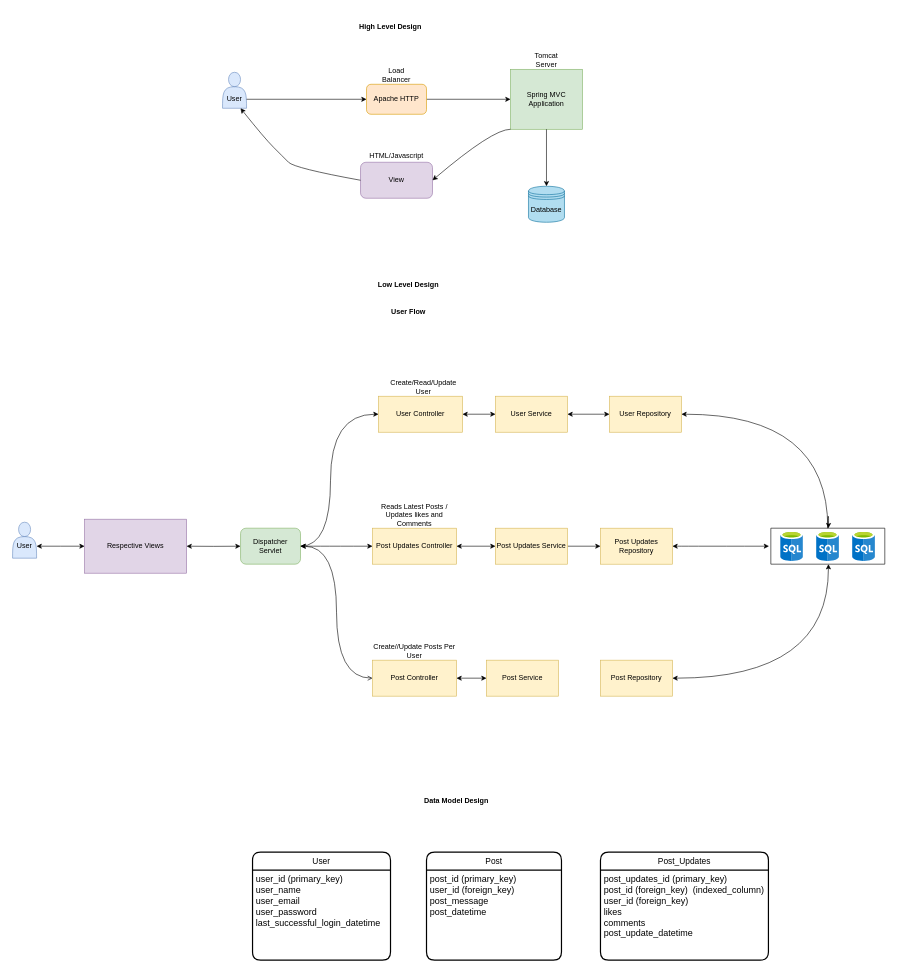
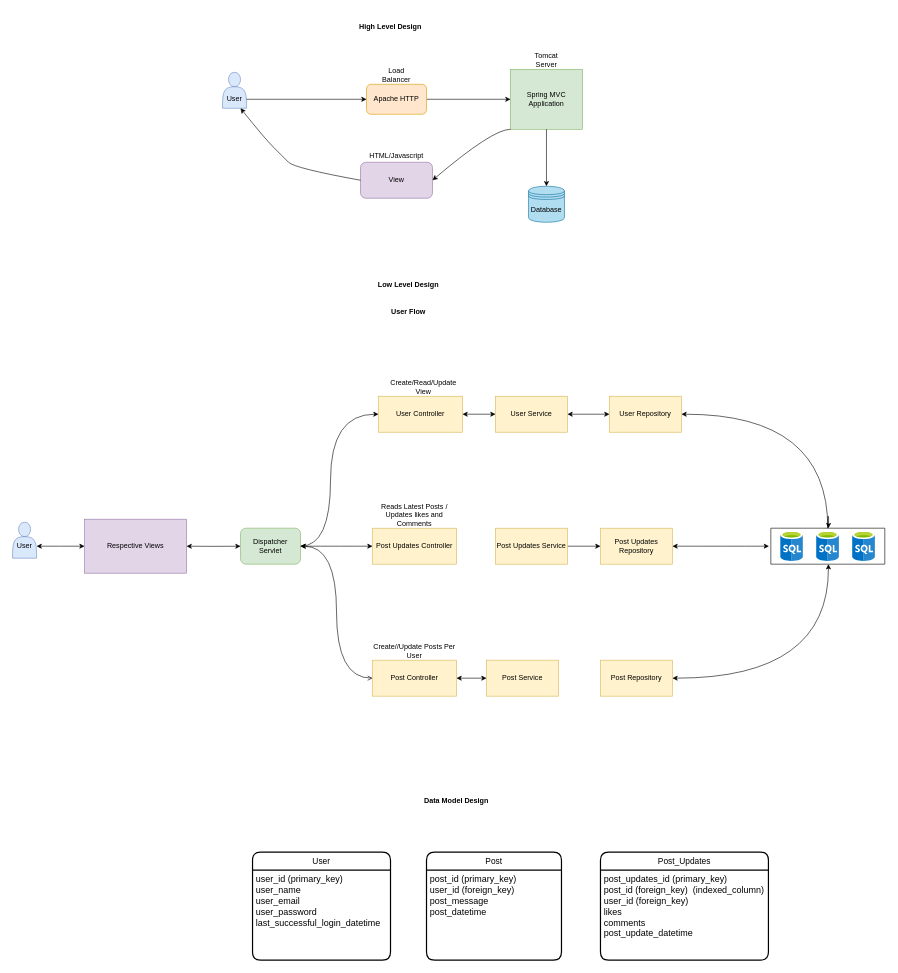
  <mxCell id="0" />
  <mxCell id="1" parent="0" />
  <mxCell id="2" value="" style="shape=actor;whiteSpace=wrap;html=1;fillColor=#dae8fc;strokeColor=#6c8ebf;" parent="1" vertex="1"><mxGeometry x="370" y="120" width="40" height="60" as="geometry" /></mxCell>
  <mxCell id="3" value="" style="endArrow=classic;html=1;exitX=1;exitY=0.75;exitDx=0;exitDy=0;entryX=0;entryY=0.5;entryDx=0;entryDy=0;" parent="1" source="2" target="5" edge="1"><mxGeometry width="50" height="50" relative="1" as="geometry"><mxPoint x="700" y="260" as="sourcePoint" /><mxPoint x="480" y="155" as="targetPoint" /></mxGeometry></mxCell>
  <mxCell id="4" value="" style="edgeStyle=orthogonalEdgeStyle;rounded=0;orthogonalLoop=1;jettySize=auto;html=1;entryX=0;entryY=0.5;entryDx=0;entryDy=0;" parent="1" source="5" target="9" edge="1"><mxGeometry relative="1" as="geometry"><mxPoint x="650" y="165" as="targetPoint" /></mxGeometry></mxCell>
  <mxCell id="5" value="Apache HTTP" style="rounded=1;whiteSpace=wrap;html=1;fillColor=#ffe6cc;strokeColor=#d79b00;" parent="1" vertex="1"><mxGeometry x="610" y="140" width="100" height="50" as="geometry" /></mxCell>
  <mxCell id="6" value="User" style="text;html=1;strokeColor=none;fillColor=none;align=center;verticalAlign=middle;whiteSpace=wrap;rounded=0;" parent="1" vertex="1"><mxGeometry x="370" y="155" width="40" height="20" as="geometry" /></mxCell>
  <mxCell id="7" value="Load Balancer" style="text;html=1;strokeColor=none;fillColor=none;align=center;verticalAlign=middle;whiteSpace=wrap;rounded=0;" parent="1" vertex="1"><mxGeometry x="640" y="115" width="40" height="20" as="geometry" /></mxCell>
  <mxCell id="8" value="" style="shape=datastore;whiteSpace=wrap;html=1;fillColor=#b1ddf0;strokeColor=#10739e;" parent="1" vertex="1"><mxGeometry x="880" y="310" width="60" height="60" as="geometry" /></mxCell>
  <mxCell id="9" value="&lt;div&gt;Spring MVC Application&lt;br&gt;&lt;/div&gt;" style="rounded=0;whiteSpace=wrap;html=1;fillColor=#d5e8d4;strokeColor=#82b366;" parent="1" vertex="1"><mxGeometry x="850" y="115" width="120" height="100" as="geometry" /></mxCell>
  <mxCell id="10" value="View" style="rounded=1;whiteSpace=wrap;html=1;fillColor=#e1d5e7;strokeColor=#9673a6;" parent="1" vertex="1"><mxGeometry x="600" y="270" width="120" height="60" as="geometry" /></mxCell>
  <mxCell id="11" value="" style="curved=1;endArrow=classic;html=1;exitX=0;exitY=0.5;exitDx=0;exitDy=0;entryX=0.75;entryY=1;entryDx=0;entryDy=0;" parent="1" source="10" target="2" edge="1"><mxGeometry width="50" height="50" relative="1" as="geometry"><mxPoint x="440" y="280" as="sourcePoint" /><mxPoint x="490" y="230" as="targetPoint" /><Array as="points"><mxPoint x="490" y="280" /><mxPoint x="470" y="260" /><mxPoint x="440" y="230" /></Array></mxGeometry></mxCell>
  <mxCell id="12" value="" style="endArrow=classic;html=1;exitX=0.5;exitY=1;exitDx=0;exitDy=0;entryX=0.5;entryY=0;entryDx=0;entryDy=0;" parent="1" source="9" target="8" edge="1"><mxGeometry width="50" height="50" relative="1" as="geometry"><mxPoint x="730" y="260" as="sourcePoint" /><mxPoint x="780" y="210" as="targetPoint" /></mxGeometry></mxCell>
  <mxCell id="13" value="" style="curved=1;endArrow=classic;html=1;entryX=1;entryY=0.5;entryDx=0;entryDy=0;exitX=0;exitY=1;exitDx=0;exitDy=0;" parent="1" source="9" target="10" edge="1"><mxGeometry width="50" height="50" relative="1" as="geometry"><mxPoint x="820" y="265" as="sourcePoint" /><mxPoint x="870" y="215" as="targetPoint" /><Array as="points"><mxPoint x="820" y="215" /></Array></mxGeometry></mxCell>
  <mxCell id="14" value="Tomcat Server" style="text;html=1;strokeColor=none;fillColor=none;align=center;verticalAlign=middle;whiteSpace=wrap;rounded=0;" parent="1" vertex="1"><mxGeometry x="890" y="90" width="40" height="20" as="geometry" /></mxCell>
  <mxCell id="15" value="Database" style="text;html=1;strokeColor=none;fillColor=none;align=center;verticalAlign=middle;whiteSpace=wrap;rounded=0;" parent="1" vertex="1"><mxGeometry x="890" y="340" width="40" height="20" as="geometry" /></mxCell>
  <mxCell id="16" value="HTML/Javascript" style="text;html=1;strokeColor=none;fillColor=none;align=center;verticalAlign=middle;whiteSpace=wrap;rounded=0;" parent="1" vertex="1"><mxGeometry x="580" y="250" width="160" height="20" as="geometry" /></mxCell>
  <mxCell id="17" value="&lt;div&gt;Low Level Design&lt;br&gt;&lt;/div&gt;" style="text;html=1;strokeColor=none;fillColor=none;align=center;verticalAlign=middle;whiteSpace=wrap;rounded=0;fontStyle=1" parent="1" vertex="1"><mxGeometry x="580" y="450" width="200" height="50" as="geometry" /></mxCell>
  <mxCell id="18" value="User Flow" style="text;html=1;strokeColor=none;fillColor=none;align=center;verticalAlign=middle;whiteSpace=wrap;rounded=0;fontStyle=1" parent="1" vertex="1"><mxGeometry x="620" y="510" width="120" height="20" as="geometry" /></mxCell>
  <mxCell id="19" value="" style="edgeStyle=orthogonalEdgeStyle;curved=1;rounded=0;orthogonalLoop=1;jettySize=auto;html=1;entryX=0;entryY=0.5;entryDx=0;entryDy=0;startArrow=classic;startFill=1;" parent="1" source="21" target="34" edge="1"><mxGeometry relative="1" as="geometry" /></mxCell>
  <mxCell id="20" style="edgeStyle=orthogonalEdgeStyle;curved=1;rounded=0;orthogonalLoop=1;jettySize=auto;html=1;entryX=0;entryY=0.5;entryDx=0;entryDy=0;startArrow=classic;startFill=1;endArrow=open;" parent="1" source="21" target="41" edge="1"><mxGeometry relative="1" as="geometry" /></mxCell>
  <mxCell id="21" value="Dispatcher Servlet" style="rounded=1;whiteSpace=wrap;html=1;fillColor=#d5e8d4;strokeColor=#82b366;" parent="1" vertex="1"><mxGeometry x="400" y="880" width="100" height="60" as="geometry" /></mxCell>
  <mxCell id="22" value="" style="edgeStyle=orthogonalEdgeStyle;rounded=0;orthogonalLoop=1;jettySize=auto;html=1;startArrow=classic;startFill=1;" parent="1" source="23" target="26" edge="1"><mxGeometry relative="1" as="geometry" /></mxCell>
  <mxCell id="23" value="User Controller" style="rounded=0;whiteSpace=wrap;html=1;fillColor=#fff2cc;strokeColor=#d6b656;" parent="1" vertex="1"><mxGeometry x="630" y="660" width="140" height="60" as="geometry" /></mxCell>
- <mxCell id="24" value="Create/Read/Update User" style="text;html=1;strokeColor=none;fillColor=none;align=center;verticalAlign=middle;whiteSpace=wrap;rounded=0;" parent="1" vertex="1"><mxGeometry x="635" y="630" width="140" height="30" as="geometry" /></mxCell>
+ <mxCell id="24" value="Create/Read/Update View" style="text;html=1;strokeColor=none;fillColor=none;align=center;verticalAlign=middle;whiteSpace=wrap;rounded=0;" parent="1" vertex="1"><mxGeometry x="635" y="630" width="140" height="30" as="geometry" /></mxCell>
  <mxCell id="25" value="" style="edgeStyle=orthogonalEdgeStyle;rounded=0;orthogonalLoop=1;jettySize=auto;html=1;startArrow=classic;startFill=1;" parent="1" source="26" target="28" edge="1"><mxGeometry relative="1" as="geometry" /></mxCell>
  <mxCell id="26" value="User Service" style="rounded=0;whiteSpace=wrap;html=1;fillColor=#fff2cc;strokeColor=#d6b656;" parent="1" vertex="1"><mxGeometry x="825" y="660" width="120" height="60" as="geometry" /></mxCell>
  <mxCell id="27" style="edgeStyle=orthogonalEdgeStyle;curved=1;rounded=0;orthogonalLoop=1;jettySize=auto;html=1;startArrow=none;" parent="1" source="49" edge="1"><mxGeometry relative="1" as="geometry"><mxPoint x="1380" y="880" as="targetPoint" /></mxGeometry></mxCell>
  <mxCell id="28" value="User Repository" style="rounded=0;whiteSpace=wrap;html=1;fillColor=#fff2cc;strokeColor=#d6b656;" parent="1" vertex="1"><mxGeometry x="1015" y="660" width="120" height="60" as="geometry" /></mxCell>
  <mxCell id="29" value="" style="aspect=fixed;html=1;points=[];align=center;image;fontSize=12;image=img/lib/mscae/SQL_Database_generic.svg;" parent="1" vertex="1"><mxGeometry x="1300" y="885" width="38" height="50" as="geometry" /></mxCell>
  <mxCell id="30" value="" style="shape=actor;whiteSpace=wrap;html=1;fillColor=#dae8fc;strokeColor=#6c8ebf;" parent="1" vertex="1"><mxGeometry x="20" y="870" width="40" height="60" as="geometry" /></mxCell>
  <mxCell id="31" value="" style="edgeStyle=orthogonalEdgeStyle;curved=1;rounded=0;orthogonalLoop=1;jettySize=auto;html=1;startArrow=classic;startFill=1;" parent="1" source="32" edge="1"><mxGeometry relative="1" as="geometry"><mxPoint x="140" y="910" as="targetPoint" /></mxGeometry></mxCell>
  <mxCell id="32" value="User" style="text;html=1;strokeColor=none;fillColor=none;align=center;verticalAlign=middle;whiteSpace=wrap;rounded=0;" parent="1" vertex="1"><mxGeometry x="20" y="900" width="40" height="20" as="geometry" /></mxCell>
- <mxCell id="33" value="" style="edgeStyle=orthogonalEdgeStyle;rounded=0;orthogonalLoop=1;jettySize=auto;html=1;startArrow=classic;startFill=1;" parent="1" source="34" target="37" edge="1"><mxGeometry relative="1" as="geometry" /></mxCell>
  <mxCell id="34" value="Post Updates Controller" style="rounded=0;whiteSpace=wrap;html=1;fillColor=#fff2cc;strokeColor=#d6b656;" parent="1" vertex="1"><mxGeometry x="620" y="880" width="140" height="60" as="geometry" /></mxCell>
  <mxCell id="35" value="&lt;div&gt;Reads Latest Posts / Updates likes and Comments&lt;/div&gt;&lt;div&gt;&lt;br&gt;&lt;/div&gt;" style="text;html=1;strokeColor=none;fillColor=none;align=center;verticalAlign=middle;whiteSpace=wrap;rounded=0;" parent="1" vertex="1"><mxGeometry x="620" y="850" width="140" height="30" as="geometry" /></mxCell>
  <mxCell id="36" value="" style="edgeStyle=orthogonalEdgeStyle;rounded=0;orthogonalLoop=1;jettySize=auto;html=1;" parent="1" source="37" target="39" edge="1"><mxGeometry relative="1" as="geometry" /></mxCell>
  <mxCell id="37" value="Post Updates Service" style="rounded=0;whiteSpace=wrap;html=1;fillColor=#fff2cc;strokeColor=#d6b656;" parent="1" vertex="1"><mxGeometry x="825" y="880" width="120" height="60" as="geometry" /></mxCell>
  <mxCell id="38" style="edgeStyle=orthogonalEdgeStyle;curved=1;rounded=0;orthogonalLoop=1;jettySize=auto;html=1;entryX=-0.016;entryY=0.5;entryDx=0;entryDy=0;entryPerimeter=0;startArrow=classic;startFill=1;" parent="1" source="39" target="49" edge="1"><mxGeometry relative="1" as="geometry" /></mxCell>
  <mxCell id="39" value="Post Updates Repository" style="rounded=0;whiteSpace=wrap;html=1;fillColor=#fff2cc;strokeColor=#d6b656;" parent="1" vertex="1"><mxGeometry x="1000" y="880" width="120" height="60" as="geometry" /></mxCell>
  <mxCell id="40" value="" style="edgeStyle=orthogonalEdgeStyle;rounded=0;orthogonalLoop=1;jettySize=auto;html=1;startArrow=classic;startFill=1;" parent="1" source="41" target="43" edge="1"><mxGeometry relative="1" as="geometry" /></mxCell>
  <mxCell id="41" value="Post Controller" style="rounded=0;whiteSpace=wrap;html=1;fillColor=#fff2cc;strokeColor=#d6b656;" parent="1" vertex="1"><mxGeometry x="620" y="1100" width="140" height="60" as="geometry" /></mxCell>
  <mxCell id="42" value="Create//Update Posts Per User" style="text;html=1;strokeColor=none;fillColor=none;align=center;verticalAlign=middle;whiteSpace=wrap;rounded=0;" parent="1" vertex="1"><mxGeometry x="620" y="1070" width="140" height="30" as="geometry" /></mxCell>
  <mxCell id="43" value="Post Service" style="rounded=0;whiteSpace=wrap;html=1;fillColor=#fff2cc;strokeColor=#d6b656;" parent="1" vertex="1"><mxGeometry x="810" y="1100" width="120" height="60" as="geometry" /></mxCell>
  <mxCell id="44" style="edgeStyle=orthogonalEdgeStyle;curved=1;rounded=0;orthogonalLoop=1;jettySize=auto;html=1;startArrow=classic;startFill=1;" parent="1" source="45" edge="1"><mxGeometry relative="1" as="geometry"><mxPoint x="1380" y="940" as="targetPoint" /></mxGeometry></mxCell>
  <mxCell id="45" value="Post Repository" style="rounded=0;whiteSpace=wrap;html=1;fillColor=#fff2cc;strokeColor=#d6b656;" parent="1" vertex="1"><mxGeometry x="1000" y="1100" width="120" height="60" as="geometry" /></mxCell>
  <mxCell id="46" style="edgeStyle=orthogonalEdgeStyle;rounded=0;orthogonalLoop=1;jettySize=auto;html=1;curved=1;entryX=0;entryY=0.5;entryDx=0;entryDy=0;" parent="1" source="21" target="23" edge="1"><mxGeometry relative="1" as="geometry"><mxPoint x="620" y="700" as="targetPoint" /><Array as="points"><mxPoint x="550" y="910" /><mxPoint x="550" y="690" /></Array></mxGeometry></mxCell>
  <mxCell id="47" value="" style="aspect=fixed;html=1;points=[];align=center;image;fontSize=12;image=img/lib/mscae/SQL_Database_generic.svg;" parent="1" vertex="1"><mxGeometry x="1360" y="885" width="38" height="50" as="geometry" /></mxCell>
  <mxCell id="48" value="" style="aspect=fixed;html=1;points=[];align=center;image;fontSize=12;image=img/lib/mscae/SQL_Database_generic.svg;" parent="1" vertex="1"><mxGeometry x="1420" y="885" width="38" height="50" as="geometry" /></mxCell>
  <mxCell id="49" value="" style="verticalLabelPosition=bottom;verticalAlign=top;html=1;shape=mxgraph.basic.rect;fillColor2=none;strokeWidth=1;size=20;indent=5;fillColor=none;" parent="1" vertex="1"><mxGeometry x="1284" y="880" width="190" height="60" as="geometry" /></mxCell>
  <mxCell id="50" value="" style="edgeStyle=orthogonalEdgeStyle;curved=1;rounded=0;orthogonalLoop=1;jettySize=auto;html=1;endArrow=none;startArrow=classic;startFill=1;" parent="1" source="28" target="49" edge="1"><mxGeometry relative="1" as="geometry"><mxPoint x="1380" y="880" as="targetPoint" /><mxPoint x="1135" y="690" as="sourcePoint" /></mxGeometry></mxCell>
  <mxCell id="51" value="" style="edgeStyle=orthogonalEdgeStyle;curved=1;rounded=0;orthogonalLoop=1;jettySize=auto;html=1;startArrow=classic;startFill=1;" parent="1" target="21" edge="1"><mxGeometry relative="1" as="geometry"><mxPoint x="310" y="910" as="sourcePoint" /></mxGeometry></mxCell>
  <mxCell id="52" value="Respective Views" style="rounded=0;whiteSpace=wrap;html=1;fillColor=#e1d5e7;strokeColor=#9673a6;" parent="1" vertex="1"><mxGeometry x="140" y="865" width="170" height="90" as="geometry" /></mxCell>
  <mxCell id="53" value="User" style="swimlane;childLayout=stackLayout;horizontal=1;startSize=30;horizontalStack=0;rounded=1;fontSize=14;fontStyle=0;strokeWidth=2;resizeParent=0;resizeLast=1;shadow=0;dashed=0;align=center;fillColor=#ffffff;" parent="1" vertex="1"><mxGeometry x="420" y="1420" width="230" height="180" as="geometry" /></mxCell>
  <mxCell id="54" value="user_id (primary_key)&#10;user_name&#10;user_email&#10;user_password&#10;last_successful_login_datetime&#10;" style="align=left;strokeColor=none;fillColor=none;spacingLeft=4;fontSize=15;verticalAlign=top;resizable=0;rotatable=0;part=1;" parent="53" vertex="1"><mxGeometry y="30" width="230" height="150" as="geometry" /></mxCell>
  <mxCell id="55" value="Post" style="swimlane;childLayout=stackLayout;horizontal=1;startSize=30;horizontalStack=0;rounded=1;fontSize=14;fontStyle=0;strokeWidth=2;resizeParent=0;resizeLast=1;shadow=0;dashed=0;align=center;fillColor=#ffffff;" parent="1" vertex="1"><mxGeometry x="710" y="1420" width="225" height="180" as="geometry" /></mxCell>
  <mxCell id="56" value="post_id (primary_key)&#10;user_id (foreign_key)&#10;post_message&#10;post_datetime" style="align=left;strokeColor=none;fillColor=none;spacingLeft=4;fontSize=15;verticalAlign=top;resizable=0;rotatable=0;part=1;" parent="55" vertex="1"><mxGeometry y="30" width="225" height="150" as="geometry" /></mxCell>
  <mxCell id="57" value="Post_Updates" style="swimlane;childLayout=stackLayout;horizontal=1;startSize=30;horizontalStack=0;rounded=1;fontSize=14;fontStyle=0;strokeWidth=2;resizeParent=0;resizeLast=1;shadow=0;dashed=0;align=center;fillColor=#ffffff;" parent="1" vertex="1"><mxGeometry x="1000" y="1420" width="280" height="180" as="geometry" /></mxCell>
  <mxCell id="58" value="post_updates_id (primary_key)&#10;post_id (foreign_key)  (indexed_column)&#10;user_id (foreign_key)&#10;likes&#10;comments&#10;post_update_datetime" style="align=left;strokeColor=none;fillColor=none;spacingLeft=4;fontSize=15;verticalAlign=top;resizable=0;rotatable=0;part=1;" parent="57" vertex="1"><mxGeometry y="30" width="280" height="150" as="geometry" /></mxCell>
  <mxCell id="59" value="&lt;div&gt;High Level Design&lt;br&gt;&lt;/div&gt;" style="text;html=1;strokeColor=none;fillColor=none;align=center;verticalAlign=middle;whiteSpace=wrap;rounded=0;fontStyle=1" vertex="1" parent="1"><mxGeometry x="550" y="20" width="200" height="50" as="geometry" /></mxCell>
  <mxCell id="60" value="&lt;div&gt;Data Model Design&lt;br&gt;&lt;/div&gt;" style="text;html=1;strokeColor=none;fillColor=none;align=center;verticalAlign=middle;whiteSpace=wrap;rounded=0;fontStyle=1" vertex="1" parent="1"><mxGeometry x="660" y="1310" width="200" height="50" as="geometry" /></mxCell>
